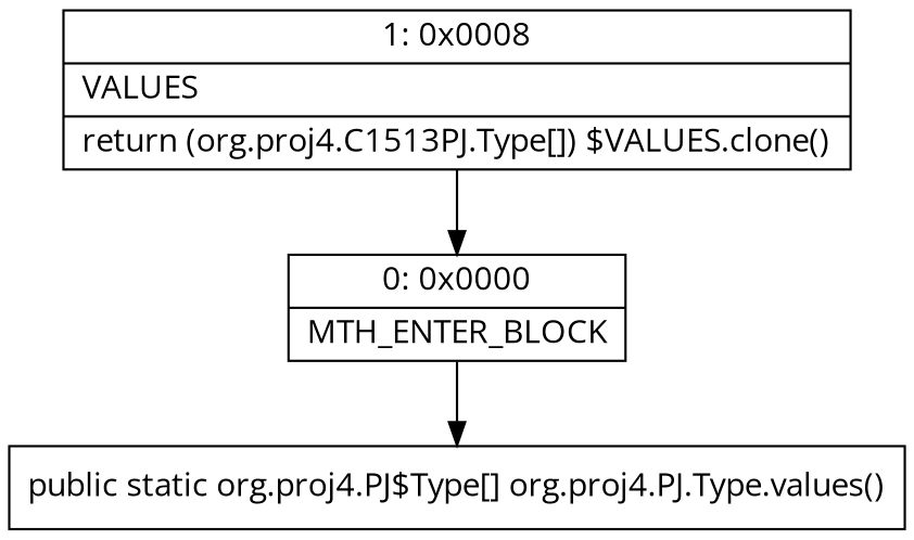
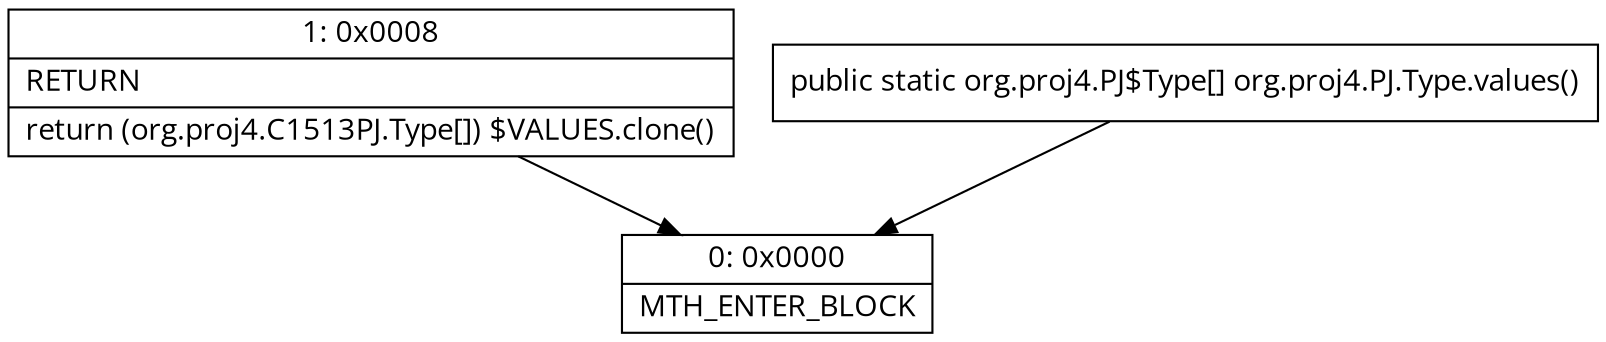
  digraph {
    fontname="Open Sans"
    node [fontname="Open Sans" shape=record]
    edge [fontname="Open Sans"]
    n1 [label="{0\:\ 0x0000|MTH_ENTER_BLOCK\l}"]
-   n2 [label="{1\:\ 0x0008|VALUES\l|return (org.proj4.C1513PJ.Type[]) $VALUES.clone()\l}"]
+   n2 [label="{1\:\ 0x0008|RETURN\l|return (org.proj4.C1513PJ.Type[]) $VALUES.clone()\l}"]
    n3 [label="{public static org.proj4.PJ$Type[] org.proj4.PJ.Type.values() }"]
    n2 -> n1
-   n1 -> n3
+   n3 -> n1
  }
